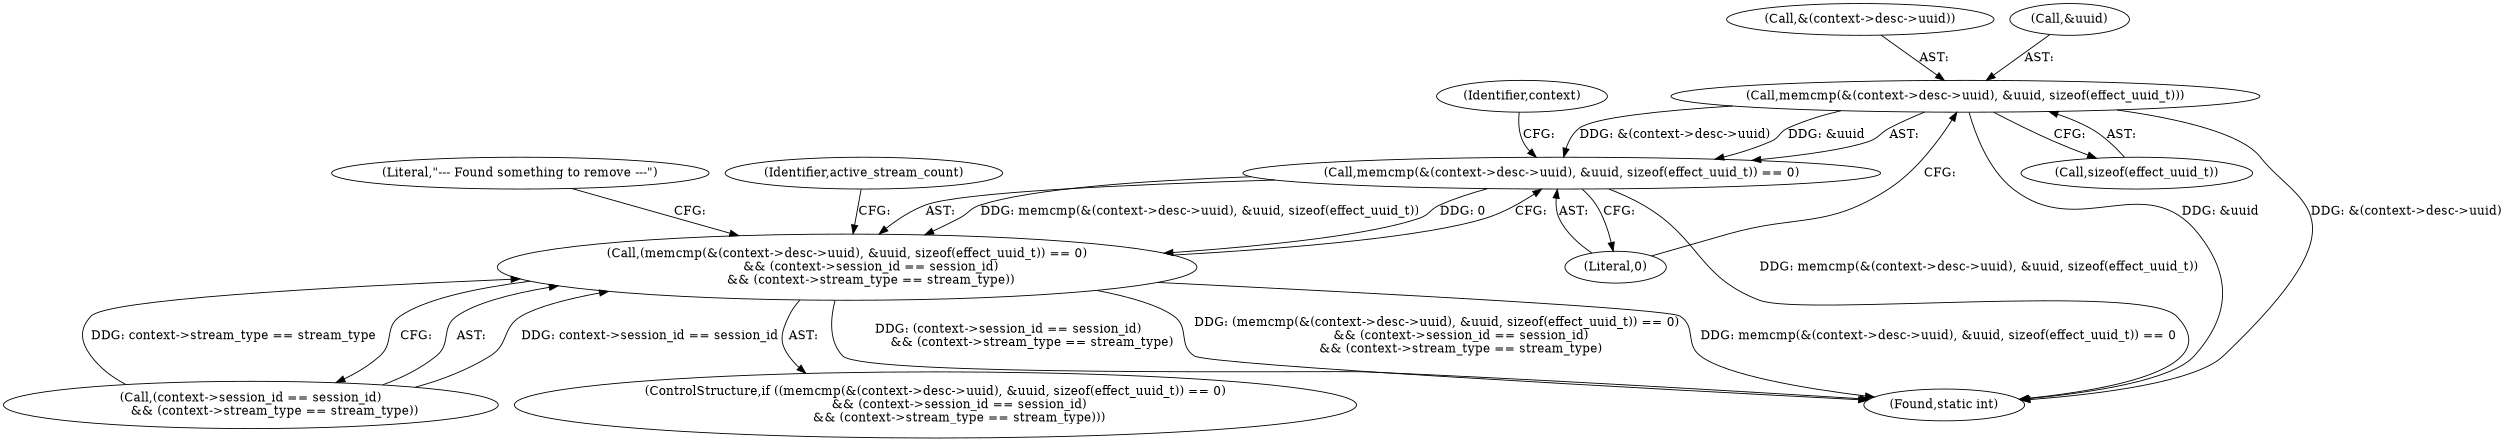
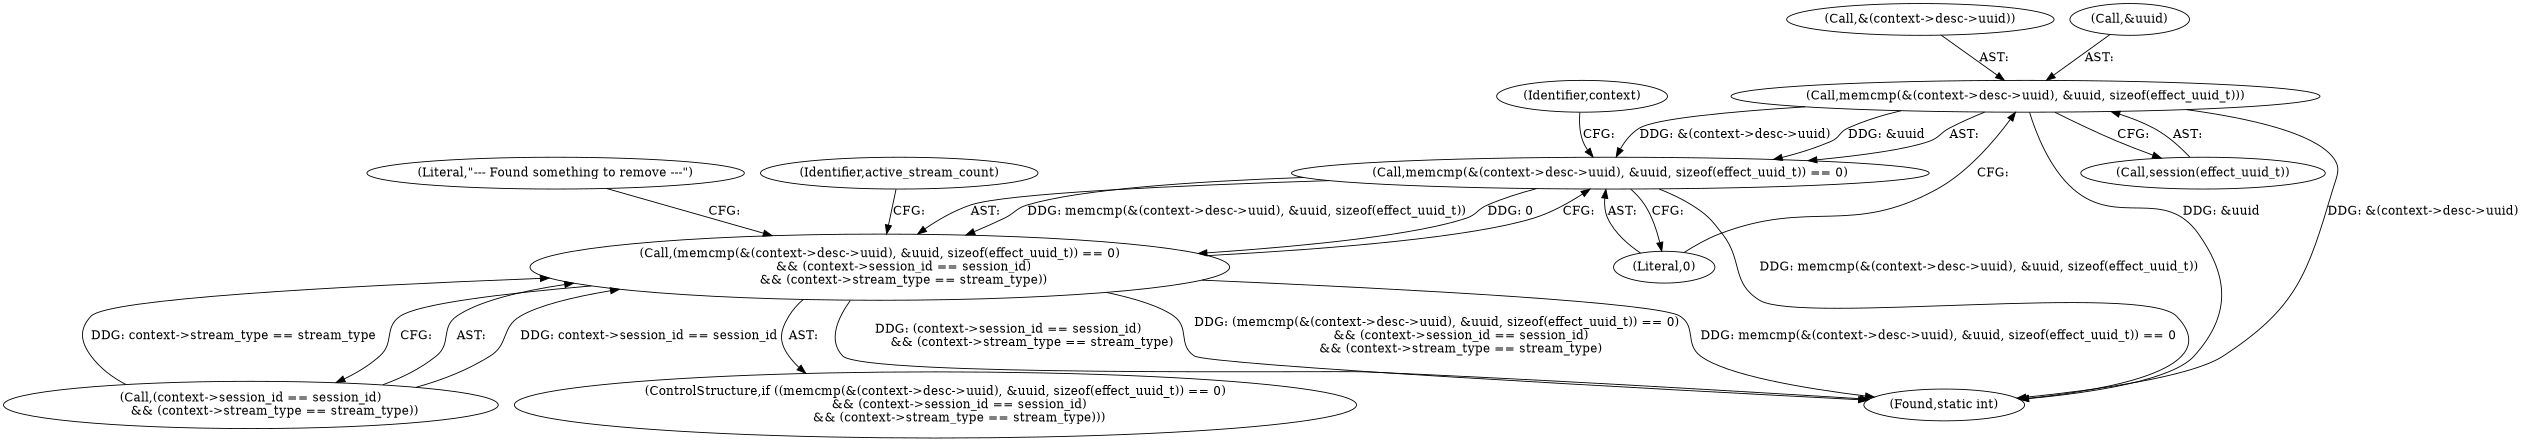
  digraph {
    n1 [label="(Call,memcmp(&(context->desc->uuid), &uuid, sizeof(effect_uuid_t)))"]
    n2 [label="(Call,memcmp(&(context->desc->uuid), &uuid, sizeof(effect_uuid_t)) == 0)"]
    n3 [label="(Found,static int)"]
-   n4 [label="(Call,sizeof(effect_uuid_t))"]
+   n4 [label="(Call,session(effect_uuid_t))"]
    n5 [label="(Call,(memcmp(&(context->desc->uuid), &uuid, sizeof(effect_uuid_t)) == 0)\n            && (context->session_id == session_id)\n            && (context->stream_type == stream_type))"]
    n6 [label="(Literal,0)"]
    n7 [label="(Call,(context->session_id == session_id)\n            && (context->stream_type == stream_type))"]
    n8 [label="(ControlStructure,if ((memcmp(&(context->desc->uuid), &uuid, sizeof(effect_uuid_t)) == 0)\n            && (context->session_id == session_id)\n            && (context->stream_type == stream_type)))"]
    n9 [label="(Literal,\"--- Found something to remove ---\")"]
    n10 [label="(Call,&(context->desc->uuid))"]
    n11 [label="(Identifier,active_stream_count)"]
    n12 [label="(Identifier,context)"]
    n13 [label="(Call,&uuid)"]
    n1 -> n2 [label="AST: "]
    n1 -> n2 [label="DDG: &(context->desc->uuid)"]
    n1 -> n2 [label="DDG: &uuid"]
    n1 -> n3 [label="DDG: &(context->desc->uuid)"]
    n1 -> n3 [label="DDG: &uuid"]
    n1 -> n4 [label="CFG: "]
    n2 -> n3 [label="DDG: memcmp(&(context->desc->uuid), &uuid, sizeof(effect_uuid_t))"]
    n2 -> n5 [label="AST: "]
    n2 -> n5 [label="DDG: memcmp(&(context->desc->uuid), &uuid, sizeof(effect_uuid_t))"]
    n2 -> n5 [label="DDG: 0"]
    n2 -> n6 [label="CFG: "]
    n4 -> n1 [label="AST: "]
    n5 -> n2 [label="CFG: "]
    n5 -> n3 [label="DDG: (context->session_id == session_id)\n            && (context->stream_type == stream_type)"]
    n5 -> n3 [label="DDG: (memcmp(&(context->desc->uuid), &uuid, sizeof(effect_uuid_t)) == 0)\n            && (context->session_id == session_id)\n            && (context->stream_type == stream_type)"]
    n5 -> n3 [label="DDG: memcmp(&(context->desc->uuid), &uuid, sizeof(effect_uuid_t)) == 0"]
    n5 -> n7 [label="CFG: "]
    n5 -> n8 [label="AST: "]
    n6 -> n1 [label="CFG: "]
    n6 -> n2 [label="AST: "]
    n7 -> n5 [label="AST: "]
    n7 -> n5 [label="DDG: context->session_id == session_id"]
    n7 -> n5 [label="DDG: context->stream_type == stream_type"]
    n9 -> n5 [label="CFG: "]
    n10 -> n1 [label="AST: "]
    n11 -> n5 [label="CFG: "]
    n12 -> n2 [label="CFG: "]
    n13 -> n1 [label="AST: "]
  }
